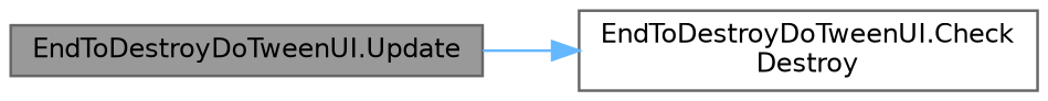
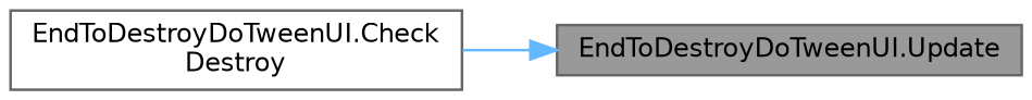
  digraph {
    rankdir=LR
    node [fontname=Helvetica fontsize=10 shape=box style=filled]
    n1 [color=gray40 fillcolor=grey60 fontcolor=black height=0.2 label="EndToDestroyDoTweenUI.Update" width=0.4]
    n2 [color=grey40 fillcolor=white height=0.2 label="EndToDestroyDoTweenUI.Check\lDestroy" width=0.4]
-   n1 -> n2 [color=steelblue1 fontname=Helvetica fontsize=10 labelfontname=Helvetica labelfontsize=10 style=solid]
+   n2 -> n1 [color=steelblue1 fontname=Helvetica fontsize=10 labelfontname=Helvetica labelfontsize=10 style=solid]
  }
